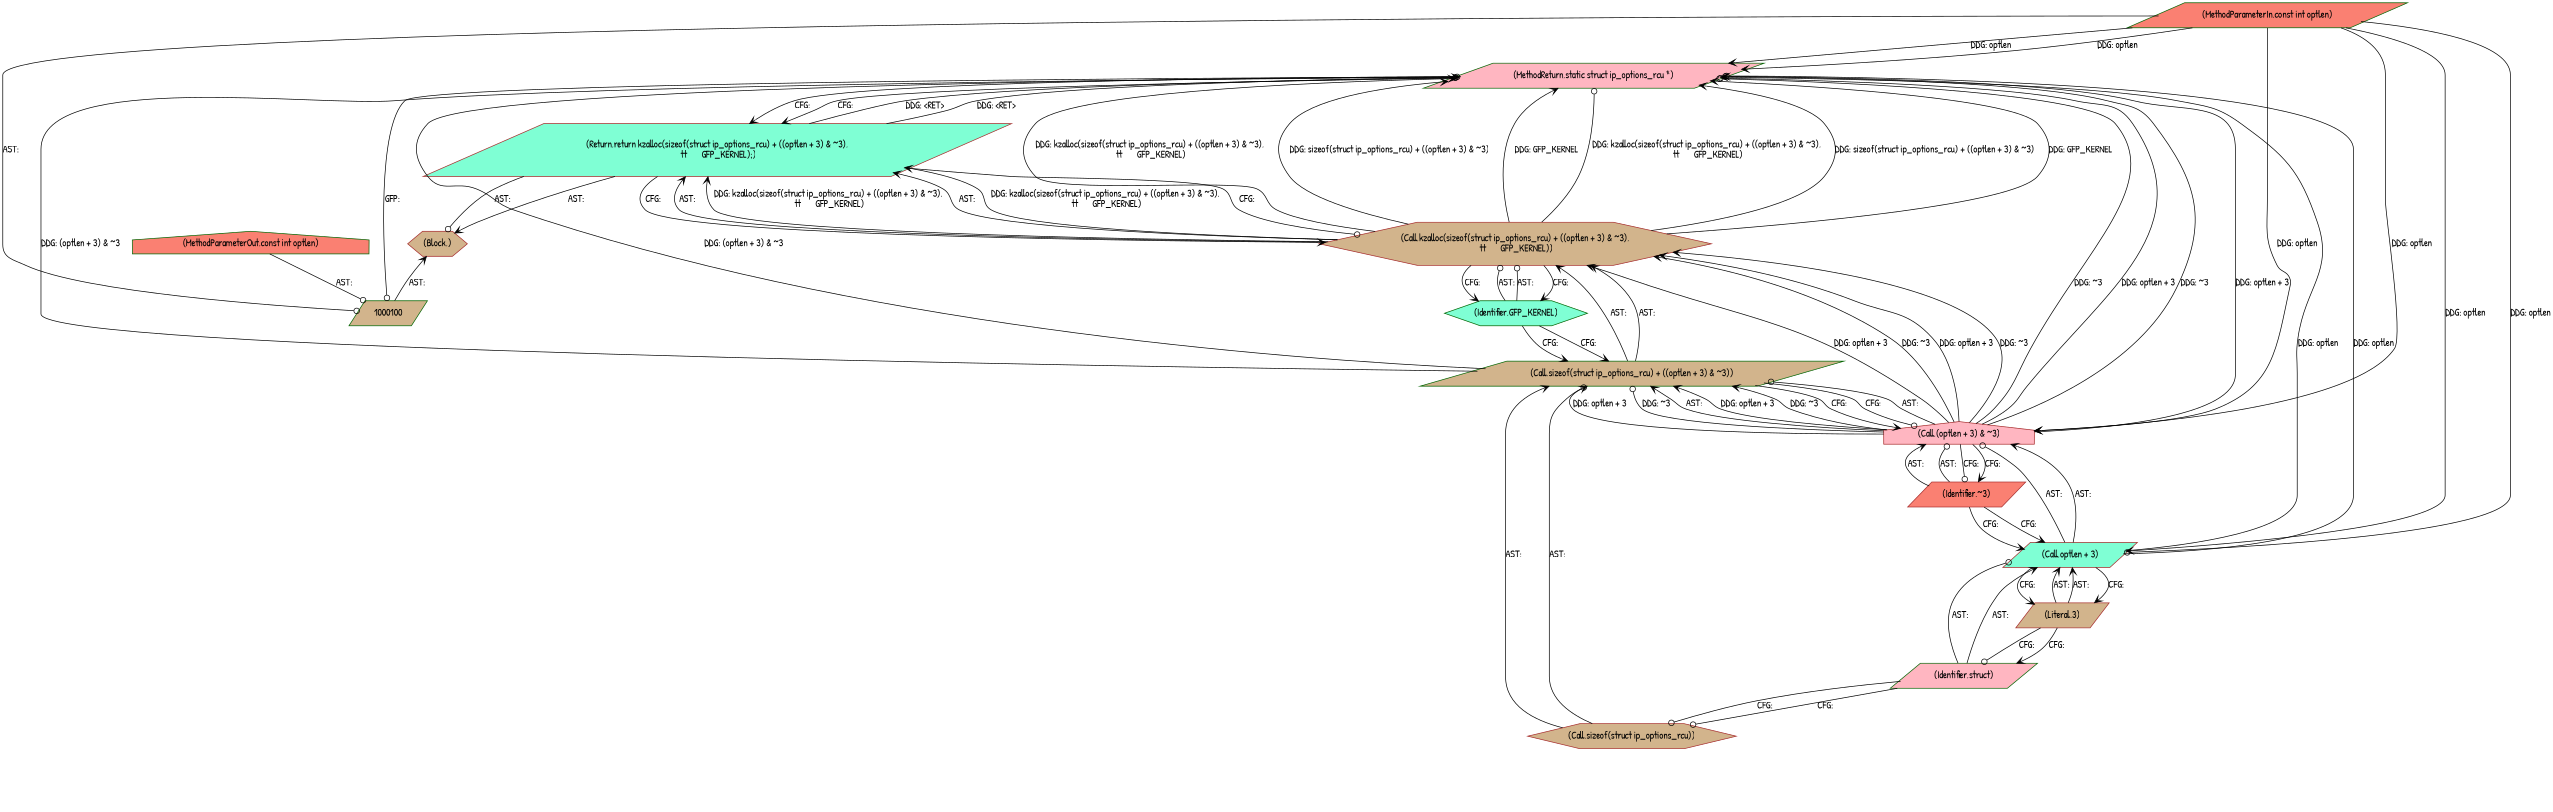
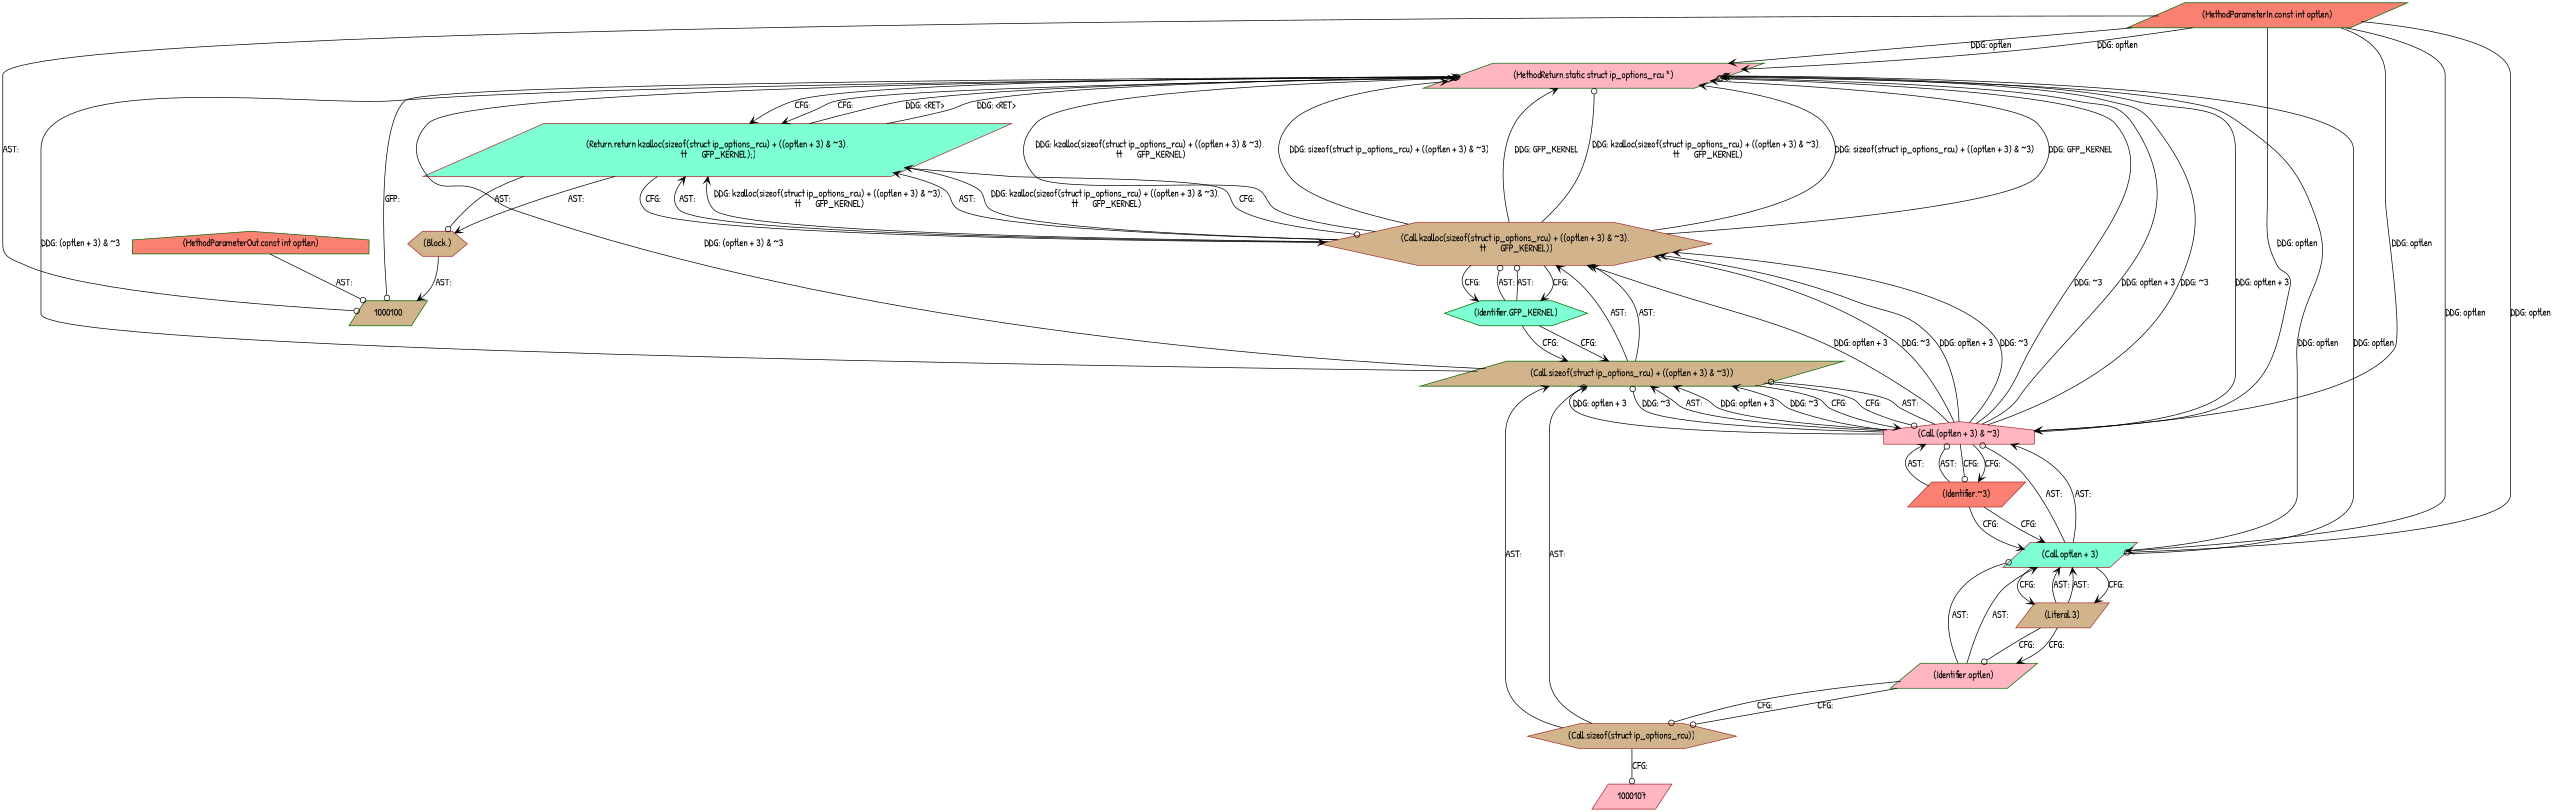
  digraph {
    fontname="Patrick Hand"
    node [color=brown fillcolor=tan fontname="Patrick Hand" shape=parallelogram style=filled]
    edge [arrowhead=vee fontname="Patrick Hand"]
    n1 [color=darkgreen fillcolor=lightpink label="(MethodReturn,static struct ip_options_rcu *)"]
    n2 [fillcolor=aquamarine label="(Return,return kzalloc(sizeof(struct ip_options_rcu) + ((optlen + 3) & ~3),\n \t\t       GFP_KERNEL);)"]
    1000100 [color=darkgreen]
    n4 [label="(Block,)" shape=hexagon]
    n5 [label="(Call,kzalloc(sizeof(struct ip_options_rcu) + ((optlen + 3) & ~3),\n \t\t       GFP_KERNEL))" shape=hexagon]
    n6 [color=darkgreen fillcolor=salmon label="(MethodParameterIn,const int optlen)"]
    n7 [fillcolor=lightpink label="(Call,(optlen + 3) & ~3)" shape=house]
    n8 [fillcolor=aquamarine label="(Call,optlen + 3)"]
    n9 [color=darkgreen label="(Call,sizeof(struct ip_options_rcu) + ((optlen + 3) & ~3))"]
    n10 [fillcolor=salmon label="(Identifier,~3)"]
    n11 [label="(Literal,3)"]
    n12 [color=darkgreen fillcolor=salmon label="(MethodParameterOut,const int optlen)" shape=house]
    n13 [color=darkgreen fillcolor=aquamarine label="(Identifier,GFP_KERNEL)" shape=hexagon]
    n14 [label="(Call,sizeof(struct ip_options_rcu))" shape=hexagon]
-   n16 [color=darkgreen fillcolor=lightpink label="(Identifier,struct)"]
+   1000107 [fillcolor=lightpink]
+   n16 [color=darkgreen fillcolor=lightpink label="(Identifier,optlen)"]
    n1 -> n2 [label="CFG: "]
    n1 -> n2 [label="CFG: "]
    n1 -> 1000100 [arrowhead=odot label="GFP: "]
    n2 -> n1 [arrowhead=odot label="DDG: <RET>"]
    n2 -> n1 [arrowhead=odot label="DDG: <RET>"]
    n2 -> n4 [label="AST: "]
    n2 -> n4 [arrowhead=odot label="AST: "]
    n2 -> n5 [arrowhead=odot label="CFG: "]
    n2 -> n5 [label="CFG: "]
-   1000100 -> n4 [label="AST: "]
+   n4 -> 1000100 [label="AST: "]
    n5 -> n1 [label="DDG: kzalloc(sizeof(struct ip_options_rcu) + ((optlen + 3) & ~3),\n \t\t       GFP_KERNEL)"]
    n5 -> n1 [label="DDG: sizeof(struct ip_options_rcu) + ((optlen + 3) & ~3)"]
    n5 -> n1 [label="DDG: GFP_KERNEL"]
    n5 -> n1 [arrowhead=odot label="DDG: kzalloc(sizeof(struct ip_options_rcu) + ((optlen + 3) & ~3),\n \t\t       GFP_KERNEL)"]
    n5 -> n1 [label="DDG: sizeof(struct ip_options_rcu) + ((optlen + 3) & ~3)"]
    n5 -> n1 [label="DDG: GFP_KERNEL"]
    n5 -> n2 [label="AST: "]
    n5 -> n2 [label="DDG: kzalloc(sizeof(struct ip_options_rcu) + ((optlen + 3) & ~3),\n \t\t       GFP_KERNEL)"]
    n5 -> n2 [label="AST: "]
    n5 -> n2 [label="DDG: kzalloc(sizeof(struct ip_options_rcu) + ((optlen + 3) & ~3),\n \t\t       GFP_KERNEL)"]
    n5 -> n13 [label="CFG: "]
    n5 -> n13 [label="CFG: "]
    n6 -> n1 [label="DDG: optlen"]
    n6 -> n1 [label="DDG: optlen"]
    n6 -> 1000100 [arrowhead=odot label="AST: "]
    n6 -> n7 [label="DDG: optlen"]
    n6 -> n7 [label="DDG: optlen"]
    n6 -> n8 [label="DDG: optlen"]
    n6 -> n8 [arrowhead=odot label="DDG: optlen"]
    n7 -> n1 [arrowhead=odot label="DDG: ~3"]
    n7 -> n1 [arrowhead=odot label="DDG: optlen + 3"]
    n7 -> n1 [label="DDG: ~3"]
    n7 -> n1 [arrowhead=odot label="DDG: optlen + 3"]
    n7 -> n5 [label="DDG: optlen + 3"]
    n7 -> n5 [label="DDG: ~3"]
    n7 -> n5 [label="DDG: optlen + 3"]
    n7 -> n5 [label="DDG: ~3"]
    n7 -> n9 [arrowhead=odot label="AST: "]
    n7 -> n9 [label="DDG: optlen + 3"]
    n7 -> n9 [arrowhead=odot label="DDG: ~3"]
    n7 -> n9 [label="AST: "]
    n7 -> n9 [label="DDG: optlen + 3"]
    n7 -> n9 [label="DDG: ~3"]
    n7 -> n10 [arrowhead=odot label="CFG: "]
    n7 -> n10 [label="CFG: "]
    n8 -> n1 [label="DDG: optlen"]
    n8 -> n1 [arrowhead=odot label="DDG: optlen"]
    n8 -> n7 [arrowhead=odot label="AST: "]
    n8 -> n7 [label="AST: "]
    n8 -> n11 [label="CFG: "]
    n8 -> n11 [label="CFG: "]
    n9 -> n1 [label="DDG: (optlen + 3) & ~3"]
    n9 -> n1 [arrowhead=odot label="DDG: (optlen + 3) & ~3"]
    n9 -> n5 [label="AST: "]
    n9 -> n5 [label="AST: "]
    n9 -> n7 [arrowhead=odot label="CFG: "]
    n9 -> n7 [label="CFG: "]
    n10 -> n7 [label="AST: "]
    n10 -> n7 [arrowhead=odot label="AST: "]
    n10 -> n8 [label="CFG: "]
    n10 -> n8 [label="CFG: "]
    n11 -> n8 [label="AST: "]
    n11 -> n8 [label="AST: "]
    n11 -> n16 [label="CFG: "]
    n11 -> n16 [arrowhead=odot label="CFG: "]
    n12 -> 1000100 [arrowhead=odot label="AST: "]
    n13 -> n5 [arrowhead=odot label="AST: "]
    n13 -> n5 [arrowhead=odot label="AST: "]
    n13 -> n9 [label="CFG: "]
    n13 -> n9 [label="CFG: "]
    n14 -> n9 [label="AST: "]
    n14 -> n9 [arrowhead=odot label="AST: "]
+   n14 -> 1000107 [arrowhead=odot label="CFG: "]
    n16 -> n8 [arrowhead=odot label="AST: "]
    n16 -> n8 [label="AST: "]
    n16 -> n14 [arrowhead=odot label="CFG: "]
    n16 -> n14 [arrowhead=odot label="CFG: "]
  }
